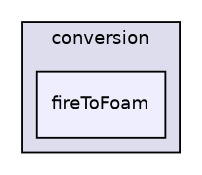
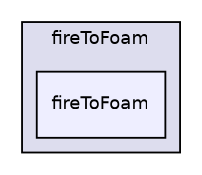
  digraph {
    compound=true
    rankdir=LR
    n1 [fillcolor="#eeeeff" fontname=Helvetica fontsize=10 label=fireToFoam pencolor=black shape=box style=filled]
    subgraph cluster_1 {
      bgcolor="#ddddee"
      fontname=Helvetica
      fontsize=10
-     label=conversion
+     label=fireToFoam
      pencolor=black
      n1
    }
  }
